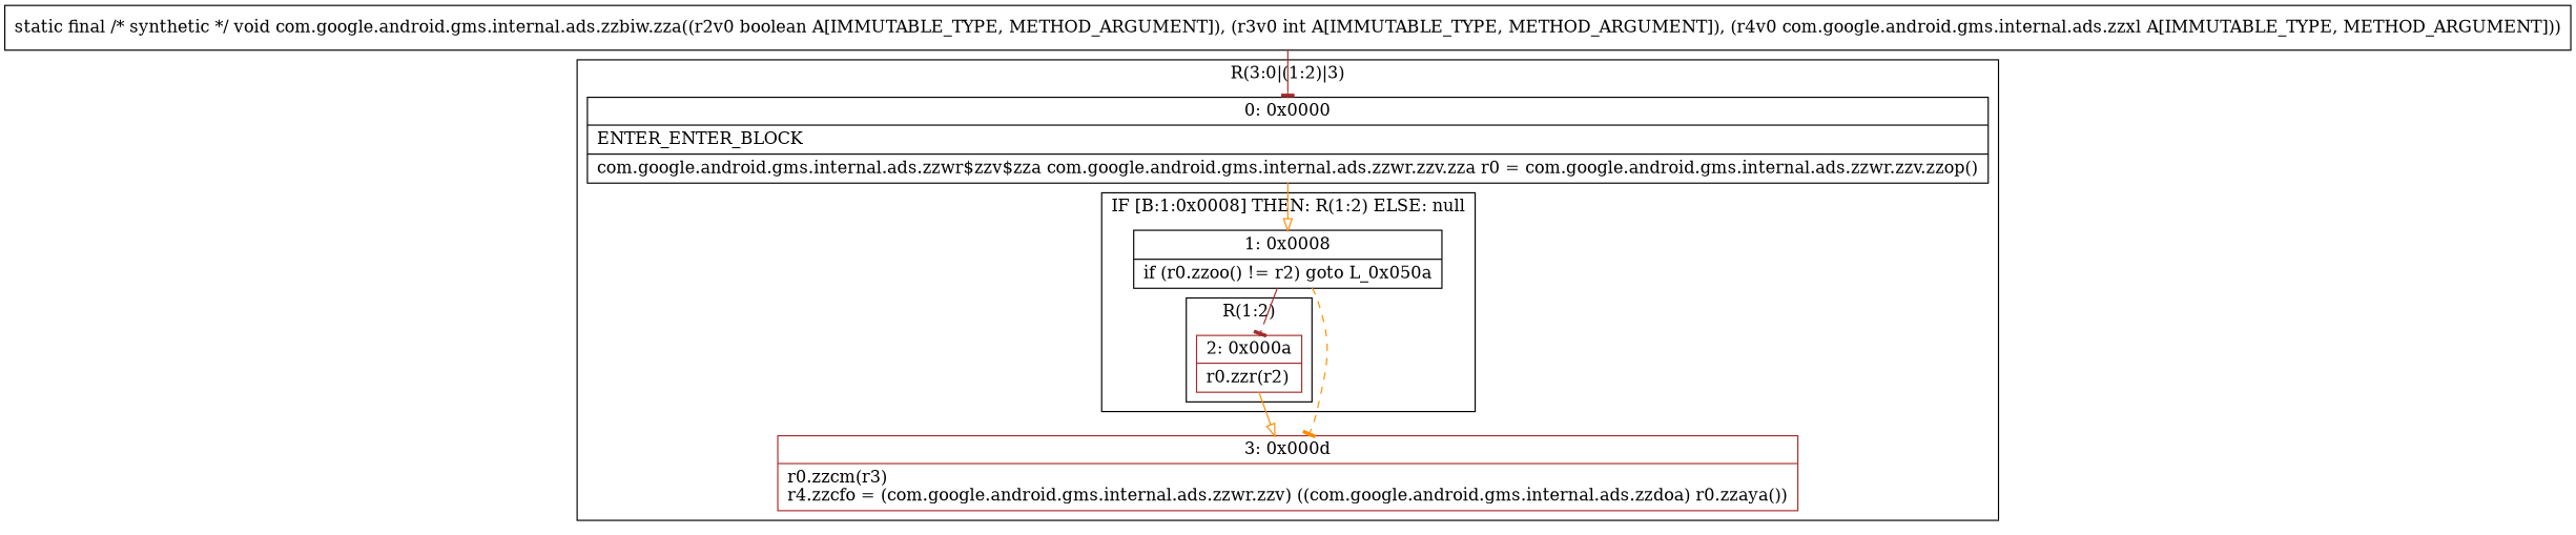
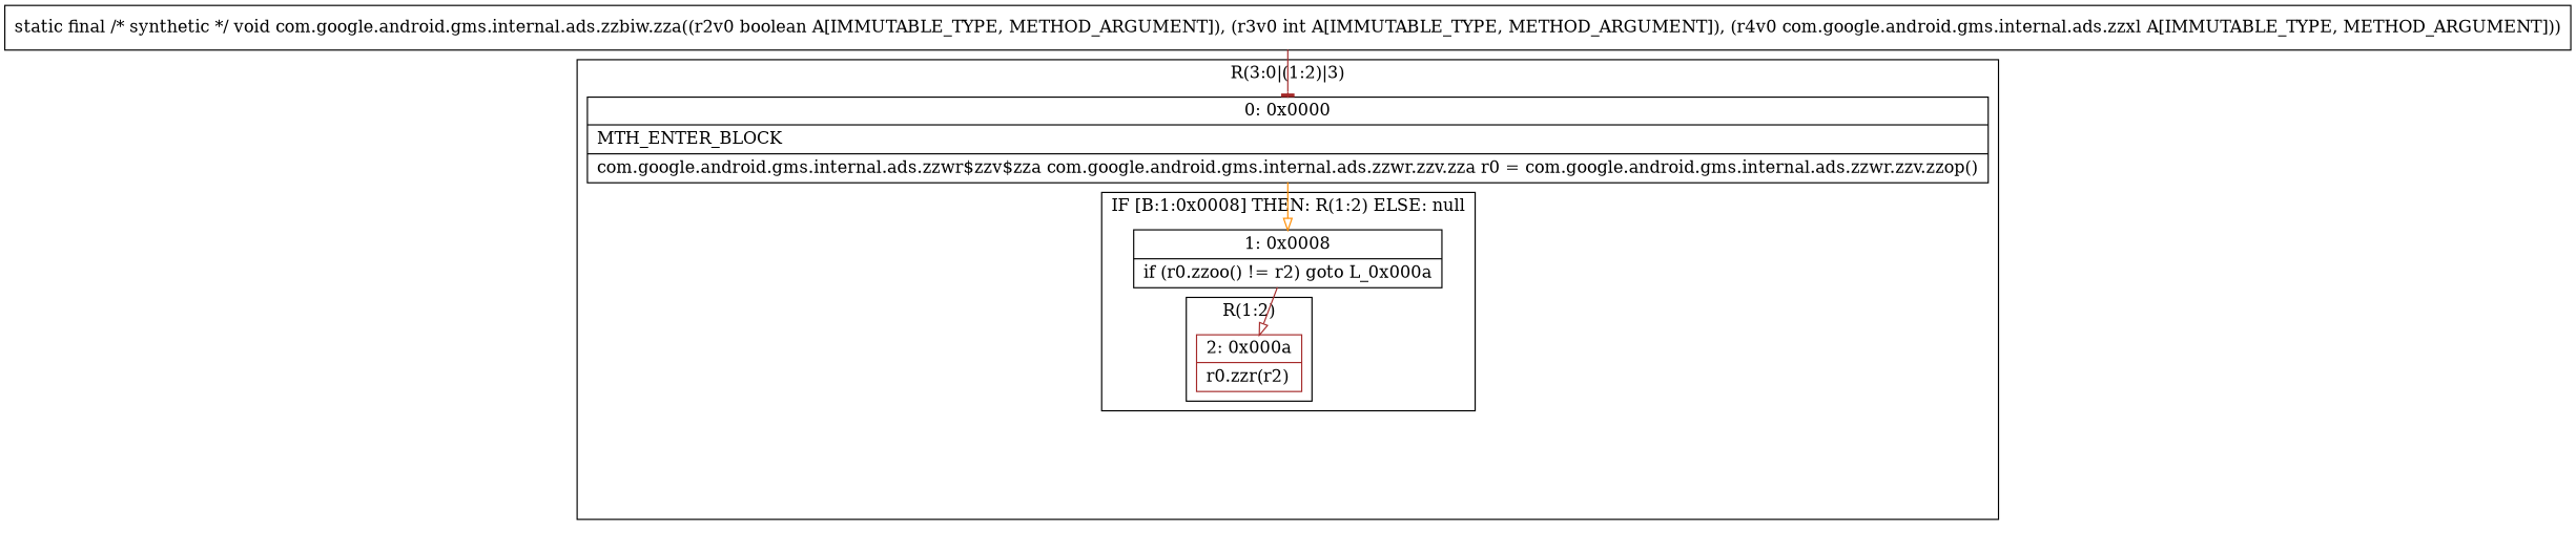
  digraph {
    node [color=black shape=record]
    edge [arrowhead=onormal color=darkorange]
    n1 [color=brown label="{2\:\ 0x000a|r0.zzr(r2)\l}"]
-   n2 [label="{1\:\ 0x0008|if (r0.zzoo() != r2) goto L_0x050a\l}"]
-   n3 [label="{0\:\ 0x0000|ENTER_ENTER_BLOCK\l|com.google.android.gms.internal.ads.zzwr$zzv$zza com.google.android.gms.internal.ads.zzwr.zzv.zza r0 = com.google.android.gms.internal.ads.zzwr.zzv.zzop()\l}"]
-   n4 [color=brown label="{3\:\ 0x000d|r0.zzcm(r3)\lr4.zzcfo = (com.google.android.gms.internal.ads.zzwr.zzv) ((com.google.android.gms.internal.ads.zzdoa) r0.zzaya())\l}"]
+   n2 [label="{1\:\ 0x0008|if (r0.zzoo() != r2) goto L_0x000a\l}"]
+   n3 [label="{0\:\ 0x0000|MTH_ENTER_BLOCK\l|com.google.android.gms.internal.ads.zzwr$zzv$zza com.google.android.gms.internal.ads.zzwr.zzv.zza r0 = com.google.android.gms.internal.ads.zzwr.zzv.zzop()\l}"]
    n5 [label="{static final \/* synthetic *\/ void com.google.android.gms.internal.ads.zzbiw.zza((r2v0 boolean A[IMMUTABLE_TYPE, METHOD_ARGUMENT]), (r3v0 int A[IMMUTABLE_TYPE, METHOD_ARGUMENT]), (r4v0 com.google.android.gms.internal.ads.zzxl A[IMMUTABLE_TYPE, METHOD_ARGUMENT])) }"]
    subgraph cluster_1 {
      label="R(3:0|(1:2)|3)"
      n3
-     n4
      subgraph cluster_2 {
        label="IF [B:1:0x0008] THEN: R(1:2) ELSE: null"
        n2
        subgraph cluster_3 {
          label="R(1:2)"
          n1
        }
      }
    }
-   n1 -> n4
-   n2 -> n1 [arrowhead=tee color=brown]
-   n2 -> n4 [arrowhead=tee style=dashed]
+   n2 -> n1 [color=brown]
    n3 -> n2
    n5 -> n3 [arrowhead=tee color=brown]
  }
